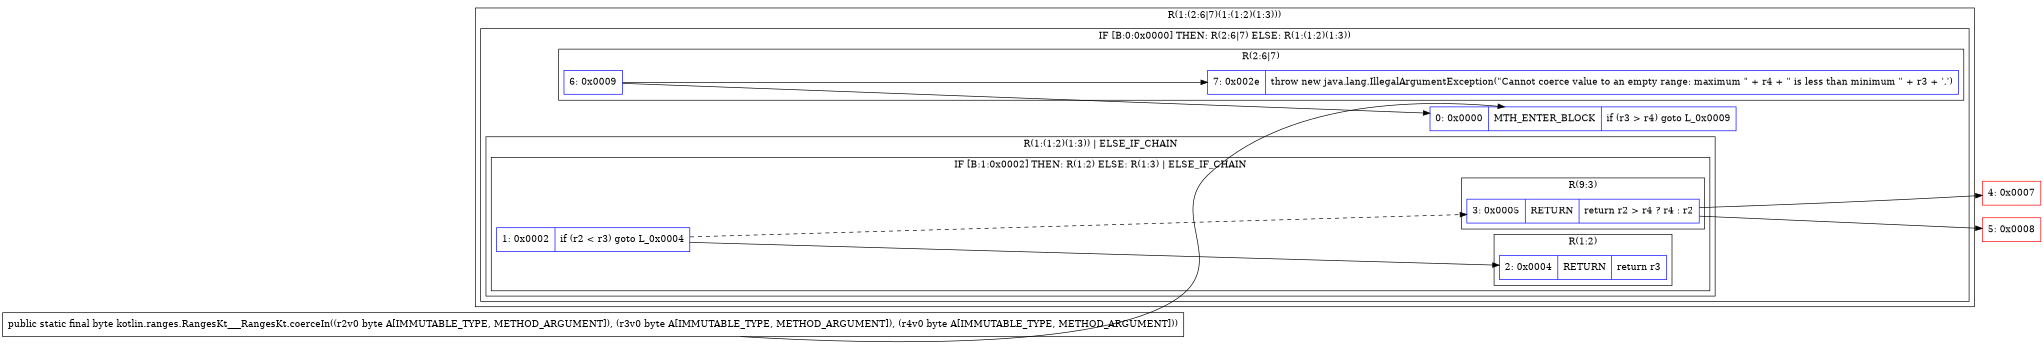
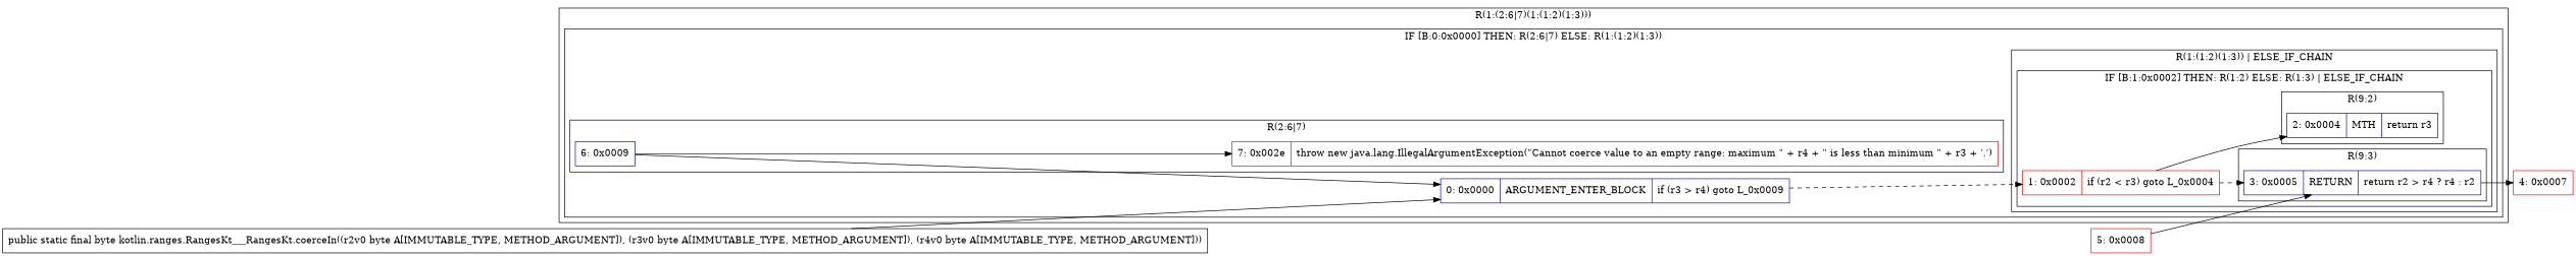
  digraph {
    rankdir=LR
    node [color=blue shape=record]
    n1 [label="{6\:\ 0x0009}"]
-   n2 [label="{7\:\ 0x002e|throw new java.lang.IllegalArgumentException(\"Cannot coerce value to an empty range: maximum \" + r4 + \" is less than minimum \" + r3 + '.')\l}"]
-   n3 [label="{2\:\ 0x0004|RETURN\l|return r3\l}"]
+   n2 [color=red label="{7\:\ 0x002e|throw new java.lang.IllegalArgumentException(\"Cannot coerce value to an empty range: maximum \" + r4 + \" is less than minimum \" + r3 + '.')\l}"]
+   n3 [label="{2\:\ 0x0004|MTH\l|return r3\l}"]
    n4 [label="{3\:\ 0x0005|RETURN\l|return r2 \> r4 ? r4 : r2\l}"]
-   n5 [label="{1\:\ 0x0002|if (r2 \< r3) goto L_0x0004\l}"]
-   n6 [label="{0\:\ 0x0000|MTH_ENTER_BLOCK\l|if (r3 \> r4) goto L_0x0009\l}"]
+   n5 [color=red label="{1\:\ 0x0002|if (r2 \< r3) goto L_0x0004\l}"]
+   n6 [label="{0\:\ 0x0000|ARGUMENT_ENTER_BLOCK\l|if (r3 \> r4) goto L_0x0009\l}"]
    n7 [color=red label="{4\:\ 0x0007}"]
    n8 [color=red label="{5\:\ 0x0008}"]
    n9 [label="{public static final byte kotlin.ranges.RangesKt___RangesKt.coerceIn((r2v0 byte A[IMMUTABLE_TYPE, METHOD_ARGUMENT]), (r3v0 byte A[IMMUTABLE_TYPE, METHOD_ARGUMENT]), (r4v0 byte A[IMMUTABLE_TYPE, METHOD_ARGUMENT])) }" color=""]
    subgraph cluster_1 {
      label="R(1:(2:6|7)(1:(1:2)(1:3)))"
      subgraph cluster_2 {
        label="IF [B:0:0x0000] THEN: R(2:6|7) ELSE: R(1:(1:2)(1:3))"
        n6
        subgraph cluster_3 {
          label="R(2:6|7)"
          n1
          n2
        }
        subgraph cluster_4 {
          label="R(1:(1:2)(1:3)) | ELSE_IF_CHAIN\l"
          subgraph cluster_5 {
            label="IF [B:1:0x0002] THEN: R(1:2) ELSE: R(1:3) | ELSE_IF_CHAIN\l"
            n5
            subgraph cluster_6 {
-             label="R(1:2)"
+             label="R(9:2)"
              n3
            }
            subgraph cluster_7 {
              label="R(9:3)"
              n4
            }
          }
        }
      }
    }
    n1 -> n2
    n1 -> n6
    n4 -> n7
-   n4 -> n8
+   n8 -> n4
    n5 -> n3
    n5 -> n4 [style=dashed]
+   n6 -> n5 [style=dashed]
    n9 -> n6
  }
